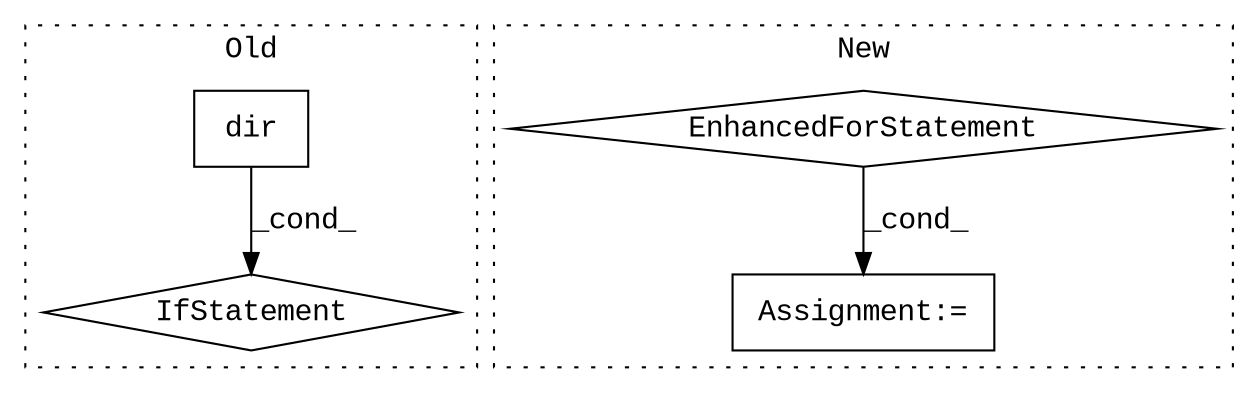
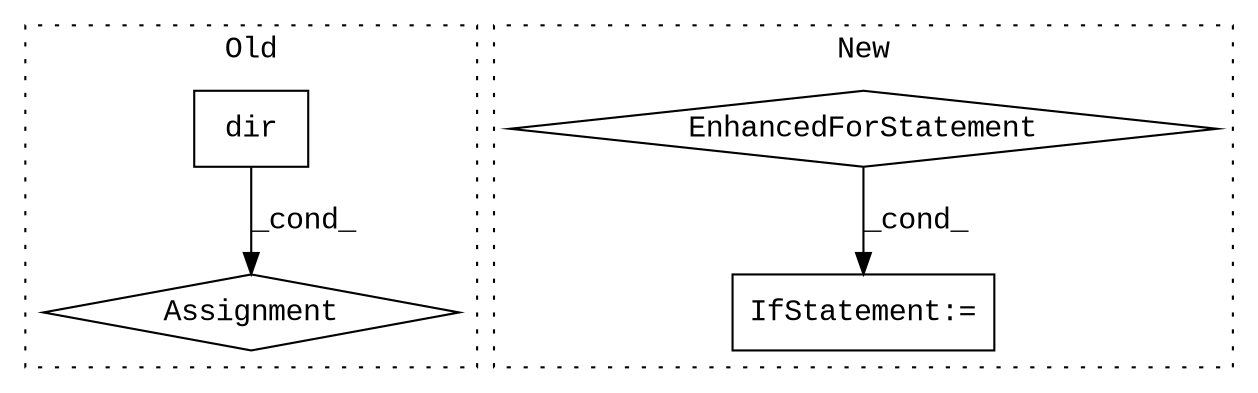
  digraph {
    fontname="Liberation Mono"
    node [fontname="Liberation Mono" l="53,2" s="155607,155773" shape=box]
    edge [fontname="Liberation Mono"]
    n1 [a=32 l="4,1" label=dir s="155757,155764"]
-   n2 [a=25 l="4,2" label=IfStatement s="155777,155812" shape=diamond]
+   n2 [a=25 l="4,2" label=Assignment s="155777,155812" shape=diamond]
    n3 [a=70 label=EnhancedForStatement shape=diamond]
-   n4 [a=7 label="Assignment:="]
+   n4 [a=7 label="IfStatement:="]
    subgraph cluster_1 {
      label=Old
      style=dotted
      n1
      n2
    }
    subgraph cluster_2 {
      label=New
      style=dotted
      n3
      n4
    }
    n1 -> n2 [label=_cond_]
    n3 -> n4 [label=_cond_]
  }
